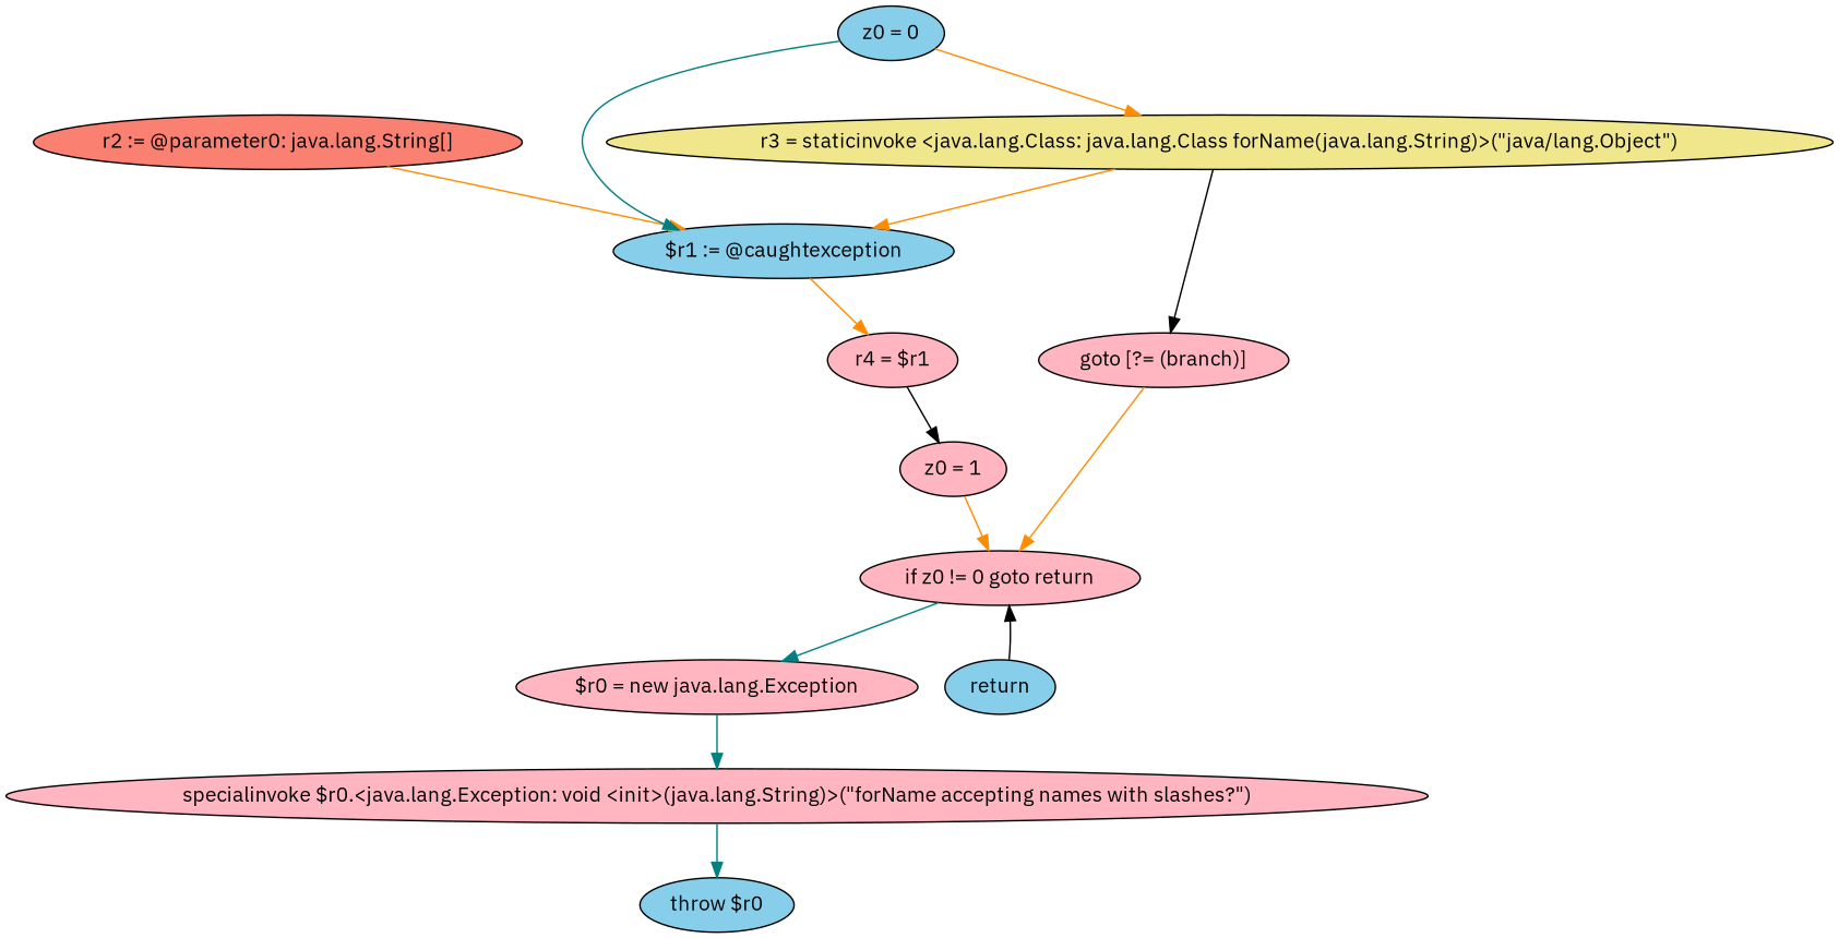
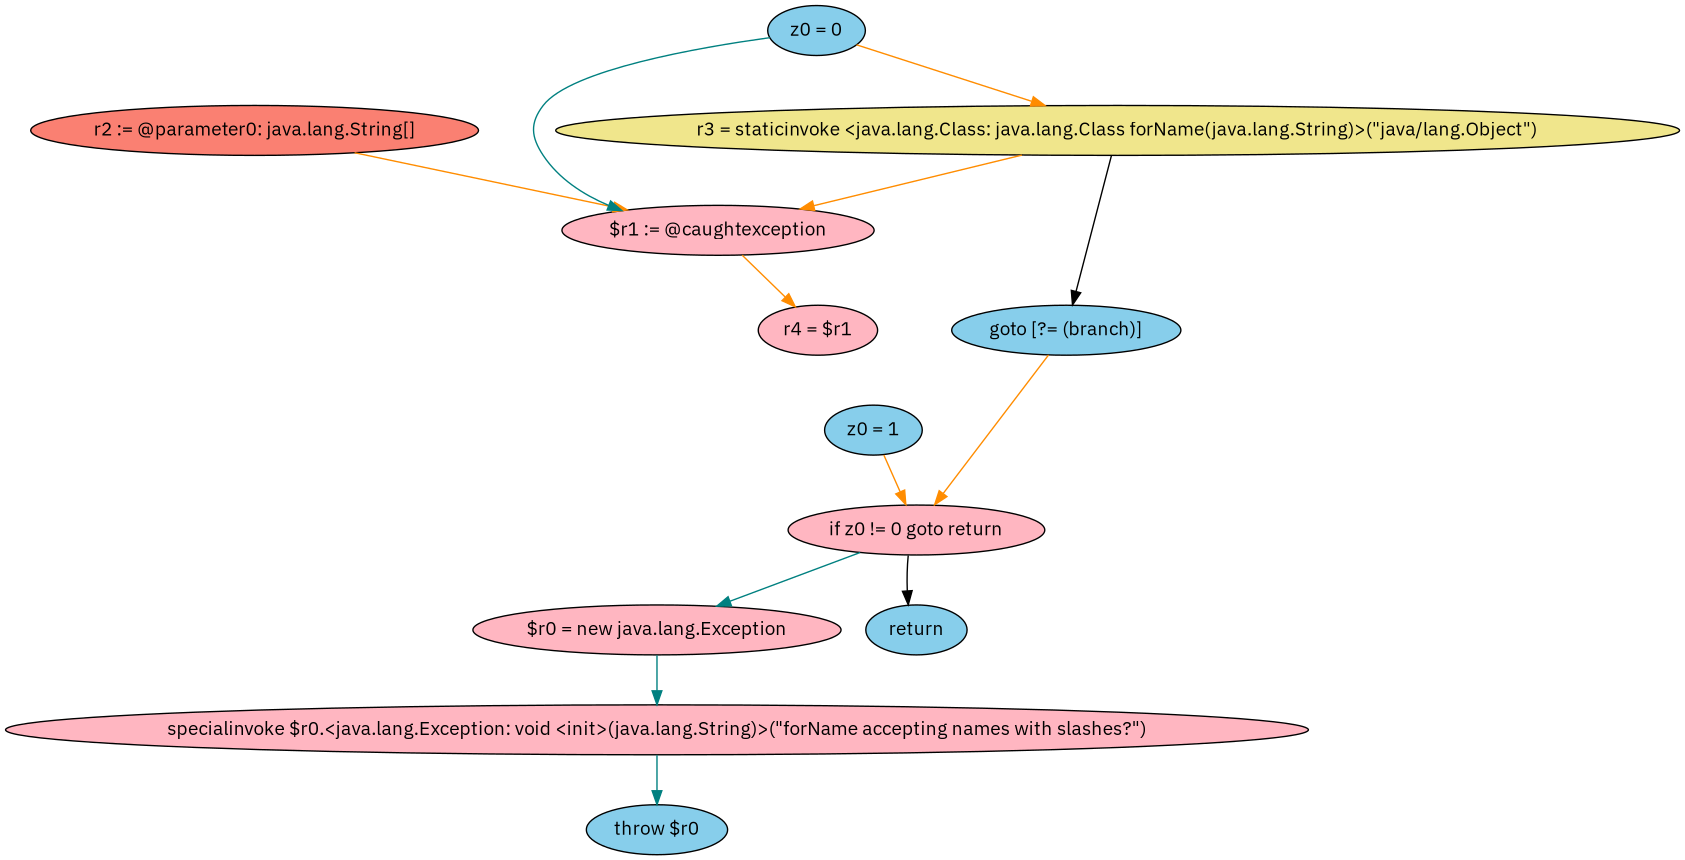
  digraph {
    fontname="IBM Plex Sans"
    node [fillcolor=skyblue fontname="IBM Plex Sans" style=filled]
    edge [color=darkorange fontname="IBM Plex Sans"]
    "r2 := @parameter0: java.lang.String[]" [fillcolor=salmon]
-   "$r1 := @caughtexception"
+   "$r1 := @caughtexception" [fillcolor=lightpink]
    "z0 = 0"
    "r3 = staticinvoke <java.lang.Class: java.lang.Class forName(java.lang.String)>(\"java/lang.Object\")" [fillcolor=khaki]
-   "goto [?= (branch)]" [fillcolor=lightpink]
+   "goto [?= (branch)]"
    "r4 = $r1" [fillcolor=lightpink]
    "if z0 != 0 goto return" [fillcolor=lightpink]
    "$r0 = new java.lang.Exception" [fillcolor=lightpink]
    return
-   "z0 = 1" [fillcolor=lightpink]
+   "z0 = 1"
    "specialinvoke $r0.<java.lang.Exception: void <init>(java.lang.String)>(\"forName accepting names with slashes?\")" [fillcolor=lightpink]
    "throw $r0"
    "r2 := @parameter0: java.lang.String[]" -> "$r1 := @caughtexception"
    "$r1 := @caughtexception" -> "r4 = $r1"
    "z0 = 0" -> "$r1 := @caughtexception" [color=teal]
    "z0 = 0" -> "r3 = staticinvoke <java.lang.Class: java.lang.Class forName(java.lang.String)>(\"java/lang.Object\")"
    "r3 = staticinvoke <java.lang.Class: java.lang.Class forName(java.lang.String)>(\"java/lang.Object\")" -> "$r1 := @caughtexception"
    "r3 = staticinvoke <java.lang.Class: java.lang.Class forName(java.lang.String)>(\"java/lang.Object\")" -> "goto [?= (branch)]" [color=black]
    "goto [?= (branch)]" -> "if z0 != 0 goto return"
-   "r4 = $r1" -> "z0 = 1" [color=black]
    "if z0 != 0 goto return" -> "$r0 = new java.lang.Exception" [color=teal]
-   return -> "if z0 != 0 goto return" [color=black]
+   "if z0 != 0 goto return" -> return [color=black]
    "$r0 = new java.lang.Exception" -> "specialinvoke $r0.<java.lang.Exception: void <init>(java.lang.String)>(\"forName accepting names with slashes?\")" [color=teal]
    "z0 = 1" -> "if z0 != 0 goto return"
    "specialinvoke $r0.<java.lang.Exception: void <init>(java.lang.String)>(\"forName accepting names with slashes?\")" -> "throw $r0" [color=teal]
  }
